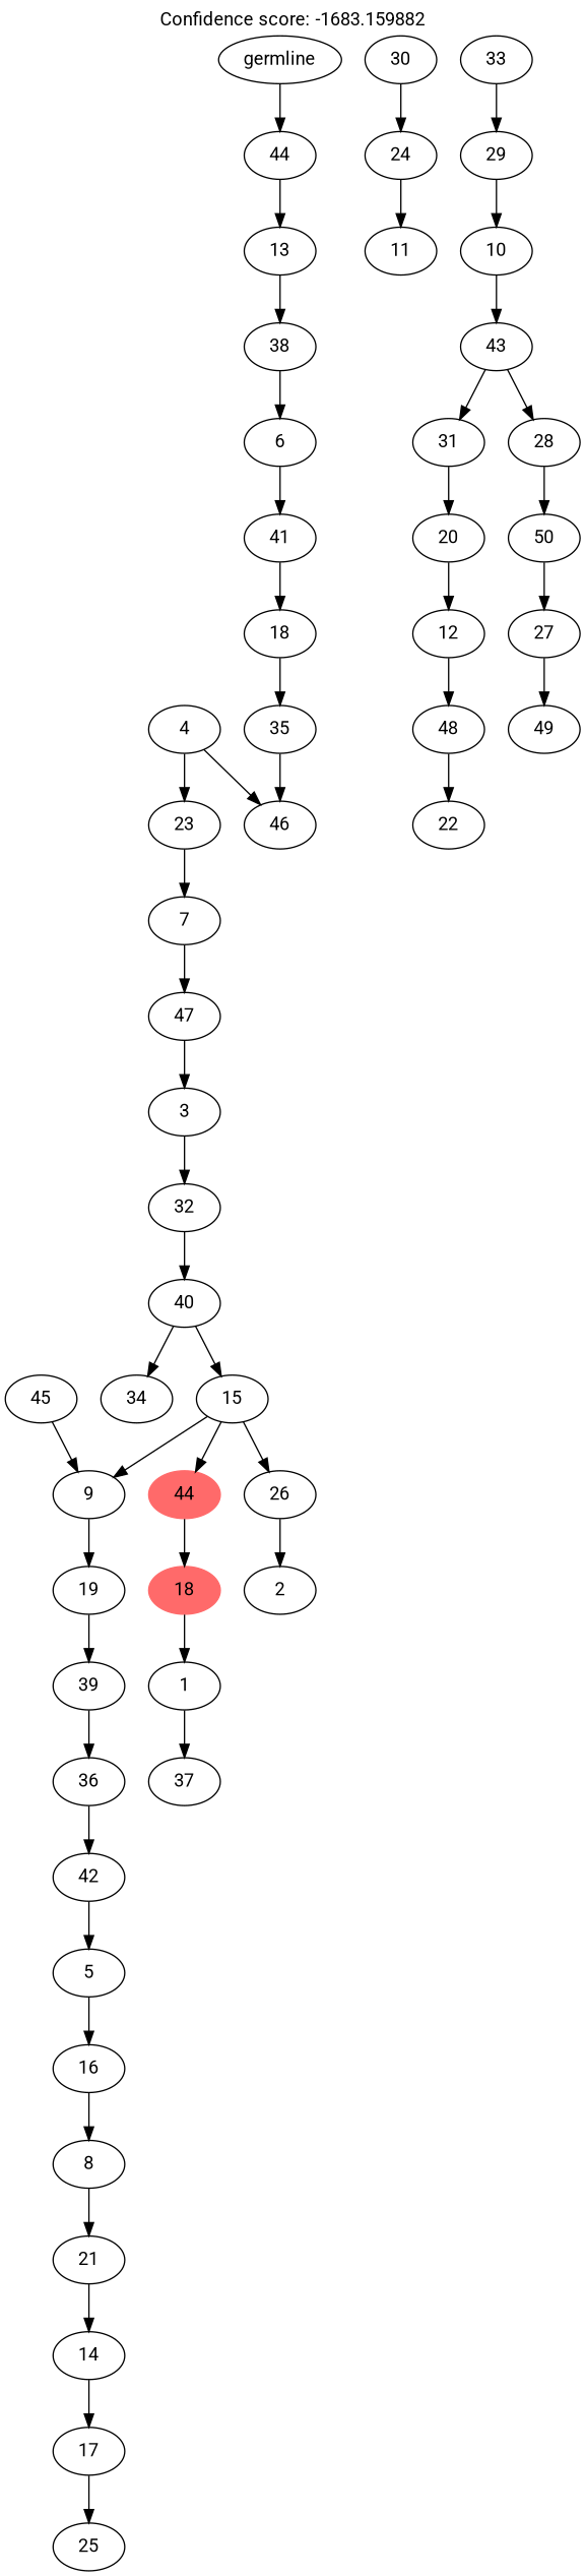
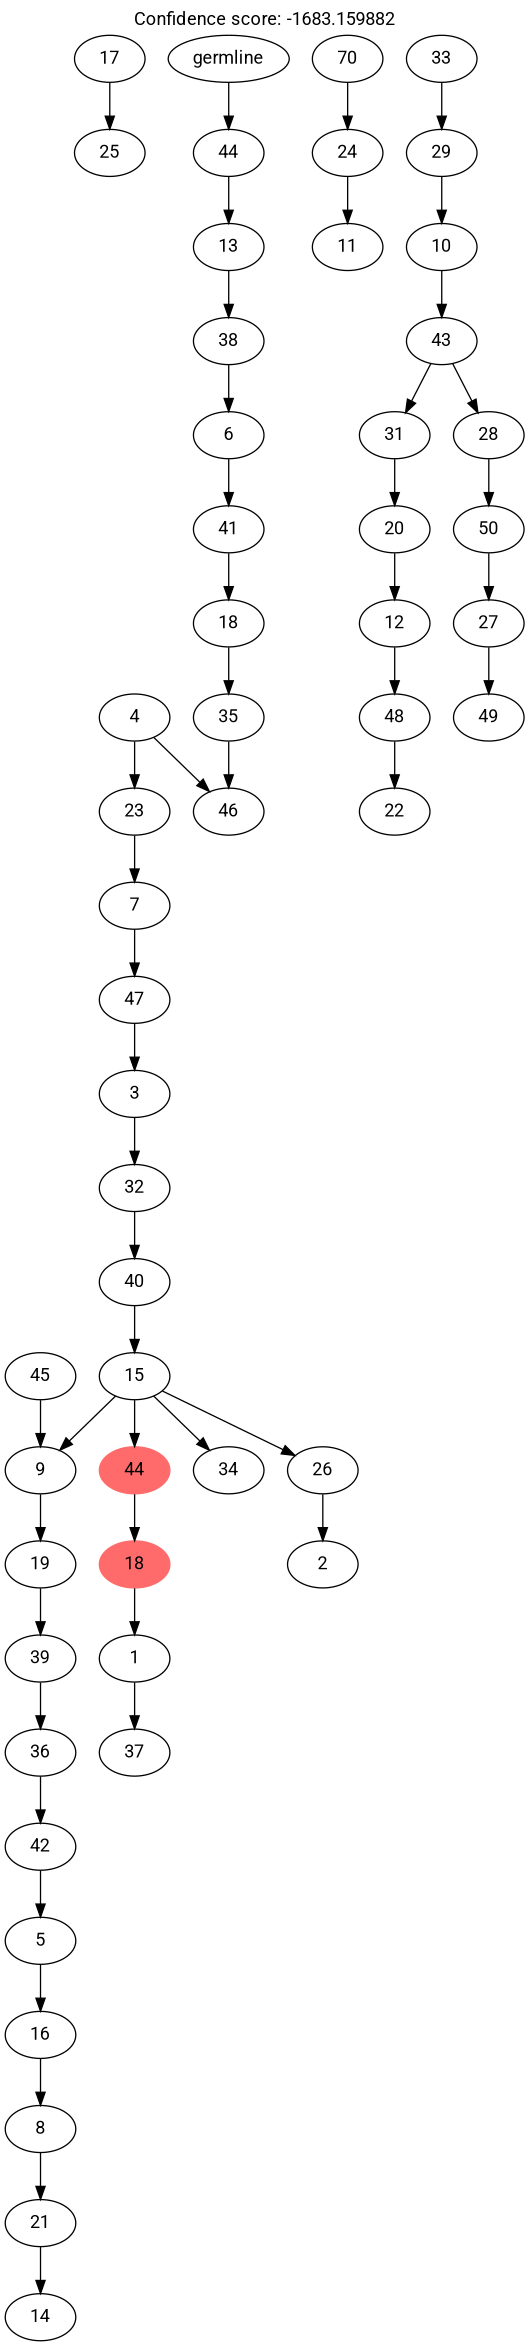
  digraph {
    fontname=Roboto
    label="Confidence score: -1683.159882"
    labelloc=t
    node [fontname=Roboto]
    edge [fontname=Roboto]
    n1 [label=17]
    n2 [label=25]
    n3 [label=14]
    n4 [label=21]
    n5 [label=8]
    n6 [label=16]
    n7 [label=5]
    n8 [label=42]
    n9 [label=36]
    n10 [label=39]
    n11 [label=19]
    n12 [label=9]
    n13 [label=45]
    n14 [label=1]
    n15 [label=37]
    n16 [color=indianred1 label=18 style=filled]
    n17 [color=indianred1 label=44 style=filled]
    n18 [label=24]
    n19 [label=11]
-   n20 [label=30]
+   n20 [label=70]
    n21 [label=22]
    n22 [label=48]
    n23 [label=12]
    n24 [label=20]
    n25 [label=31]
    n26 [label=27]
    n27 [label=49]
    n28 [label=50]
    n29 [label=28]
    n30 [label=43]
    n31 [label=10]
    n32 [label=29]
    n33 [label=33]
    n34 [label=34]
    n35 [label=26]
    n36 [label=2]
    n37 [label=15]
    n38 [label=40]
    n39 [label=32]
    n40 [label=3]
    n41 [label=47]
    n42 [label=7]
    n43 [label=23]
    n44 [label=4]
    n45 [label=46]
    n46 [label=35]
    n47 [label=18]
    n48 [label=41]
    n49 [label=6]
    n50 [label=38]
    n51 [label=13]
    n52 [label=44]
    n53 [label=germline]
    n1 -> n2
-   n3 -> n1
    n4 -> n3
    n5 -> n4
    n6 -> n5
    n7 -> n6
    n8 -> n7
    n9 -> n8
    n10 -> n9
    n11 -> n10
    n12 -> n11
    n13 -> n12
    n14 -> n15
    n16 -> n14
    n17 -> n16
    n18 -> n19
    n20 -> n18
    n22 -> n21
    n23 -> n22
    n24 -> n23
    n25 -> n24
    n26 -> n27
    n28 -> n26
    n29 -> n28
    n30 -> n25
    n30 -> n29
    n31 -> n30
    n32 -> n31
    n33 -> n32
    n35 -> n36
    n37 -> n12
    n37 -> n17
-   n38 -> n34
+   n37 -> n34
    n37 -> n35
    n38 -> n37
    n39 -> n38
    n40 -> n39
    n41 -> n40
    n42 -> n41
    n43 -> n42
    n44 -> n43
    n44 -> n45
    n46 -> n45
    n47 -> n46
    n48 -> n47
    n49 -> n48
    n50 -> n49
    n51 -> n50
    n52 -> n51
    n53 -> n52
  }
